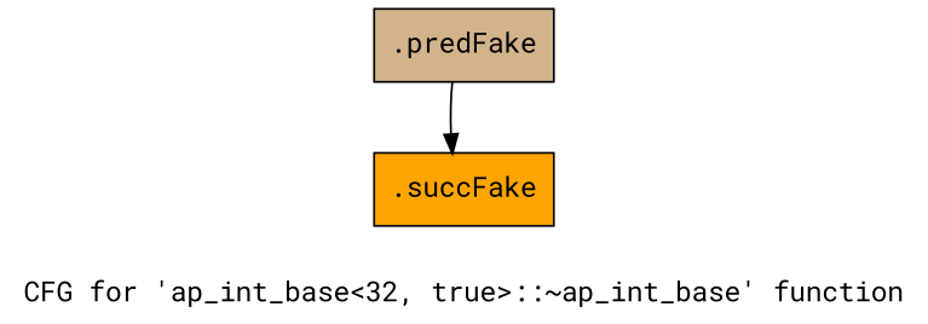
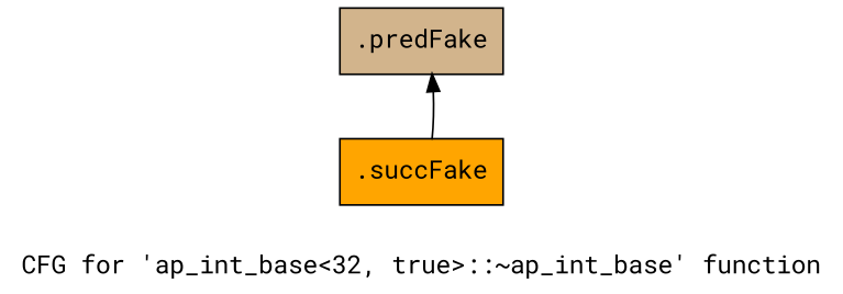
  digraph {
    label="CFG for 'ap_int_base\<32, true\>::~ap_int_base' function"
    fontname="Roboto Mono"
    node [shape=record style=filled fontname="Roboto Mono"]
    n1 [label="{.predFake}" fillcolor=tan]
    n2 [filename="/media/miguel/NewVolume/Linux/Xilinx/Vitis_HLS/2020.2/include/ap_int_base.h" label="{.succFake}" linenumber=148 fillcolor=orange]
-   n1 -> n2 [execusionnum=0 filename="/media/miguel/NewVolume/Linux/Xilinx/Vitis_HLS/2020.2/include/ap_int_base.h" color=black fontname="Roboto Mono"]
+   n2 -> n1 [execusionnum=0 filename="/media/miguel/NewVolume/Linux/Xilinx/Vitis_HLS/2020.2/include/ap_int_base.h" color=black fontname="Roboto Mono"]
  }
